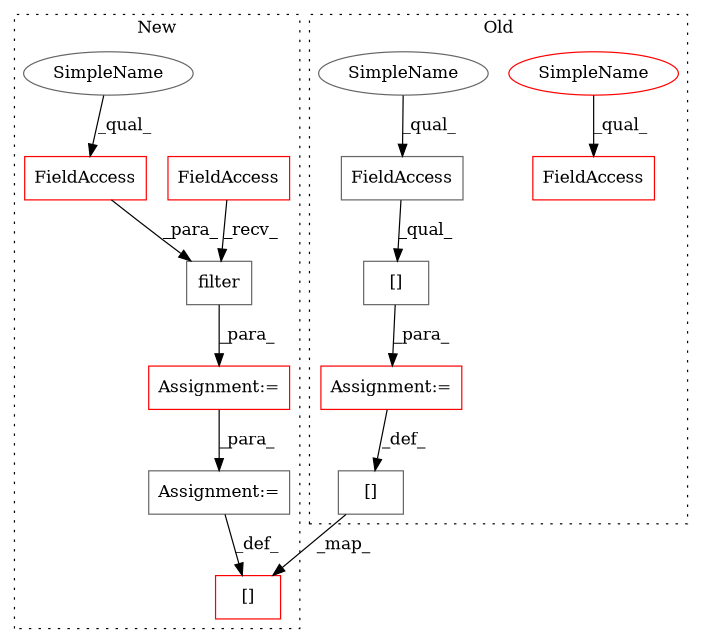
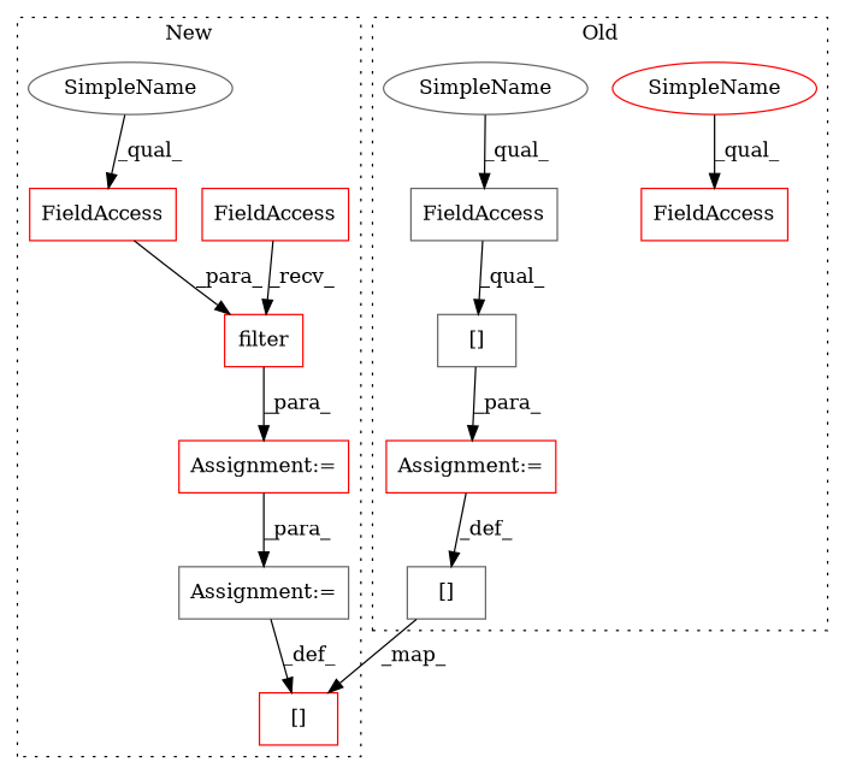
  digraph {
    node [a=22 l=1 s=9253 shape=box color=red]
    n1 [a=2 l="27,1" label="[]" s="9253,9288" color=gray40]
    n2 [a=7 label="Assignment:=" s=9252]
    n3 [l=26 label=FieldAccess color=gray40]
    n4 [l=26 label=FieldAccess s=9206]
    n5 [a=2 l="10,1" label="[]" s="10338,10352" color=gray40]
    n6 [a=42 l=4 label=SimpleName s=9206 shape=ellipse]
    n7 [a=42 l=4 label=SimpleName shape=ellipse color=gray40]
-   n8 [a=32 l="7,1" label=filter s="9574,9598" color=gray40]
+   n8 [a=32 l="7,1" label=filter s="9574,9598"]
    n9 [a=7 label="Assignment:=" s=9553]
    n10 [a=7 label="Assignment:=" s=9760 color=gray40]
    n11 [l=12 label=FieldAccess s=9581]
    n12 [l=19 label=FieldAccess s=9554]
    n13 [a=2 l="10,1" label="[]" s="10817,10831"]
    n14 [a=42 l=4 label=SimpleName s=9581 shape=ellipse color=gray40]
    subgraph cluster_1 {
      label=Old
      style=dotted
      n1
      n2
      n3
      n4
      n5
      n6
      n7
    }
    subgraph cluster_2 {
      label=New
      style=dotted
      n8
      n9
      n10
      n11
      n12
      n13
      n14
    }
    n1 -> n2 [label=_para_]
    n2 -> n5 [label=_def_]
    n3 -> n1 [label=_qual_]
    n5 -> n13 [label=_map_]
    n6 -> n4 [label=_qual_]
    n7 -> n3 [label=_qual_]
    n8 -> n9 [label=_para_]
    n9 -> n10 [label=_para_]
    n10 -> n13 [label=_def_]
    n11 -> n8 [label=_para_]
    n12 -> n8 [label=_recv_]
    n14 -> n11 [label=_qual_]
  }
